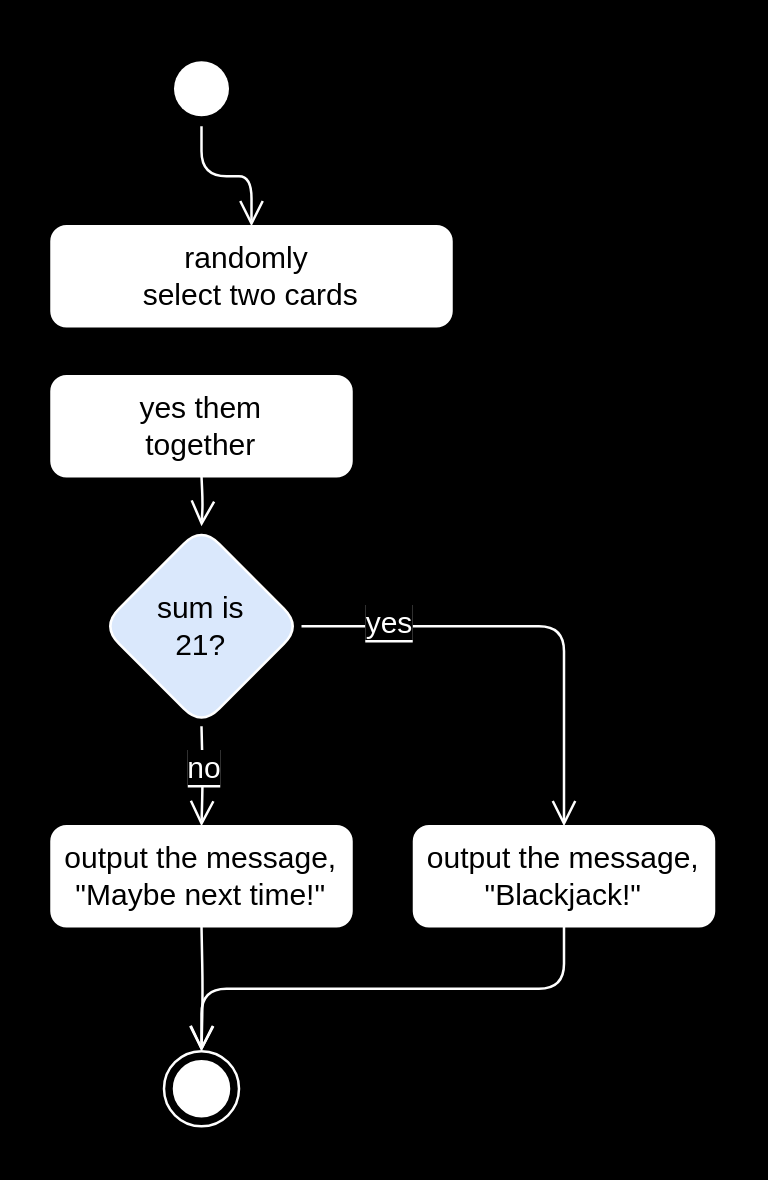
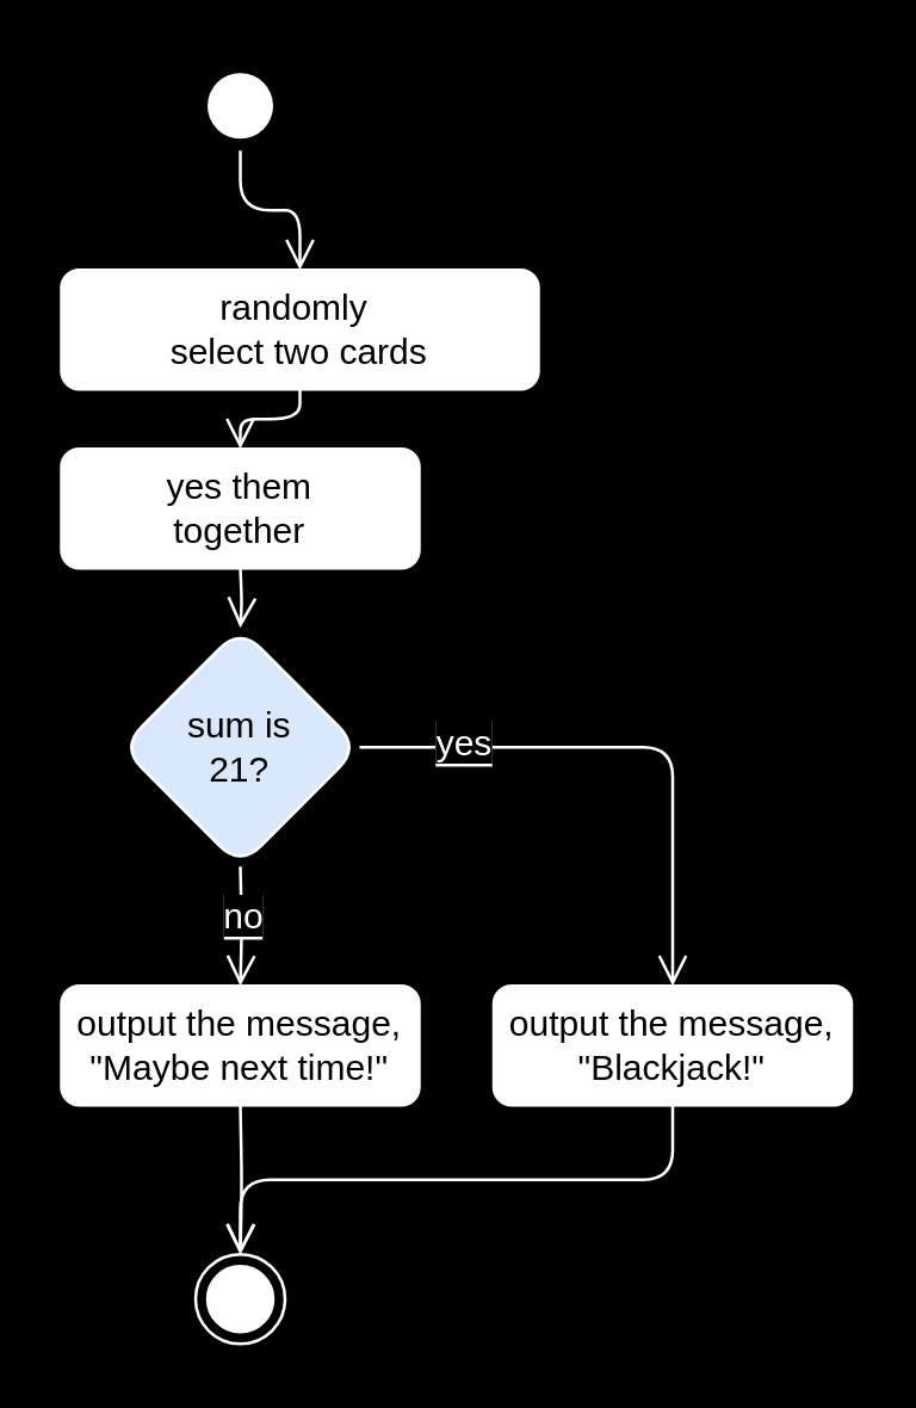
  <mxCell id="0" />
  <mxCell id="1" parent="0" />
  <mxCell id="2" value="" style="ellipse;html=1;shape=startState;fillColor=#FFFFFF;strokeColor=none;" vertex="1" parent="1"><mxGeometry x="65" y="20" width="30" height="30" as="geometry" /></mxCell>
  <mxCell id="3" value="" style="edgeStyle=orthogonalEdgeStyle;html=1;verticalAlign=bottom;endArrow=open;endSize=8;strokeColor=#FFFFFF;" edge="1" source="2" parent="1" target="4"><mxGeometry relative="1" as="geometry"><mxPoint x="80" y="110" as="targetPoint" /></mxGeometry></mxCell>
  <mxCell id="4" value="&lt;span style=&quot;white-space: normal&quot;&gt;randomly&amp;nbsp;&lt;/span&gt;&lt;br style=&quot;white-space: normal&quot;&gt;&lt;span style=&quot;white-space: normal&quot;&gt;select two cards&lt;/span&gt;" style="rounded=1;whiteSpace=wrap;html=1;strokeColor=#FFFFFF;fillColor=#FFFFFF;" vertex="1" parent="1"><mxGeometry x="20" y="90" width="160" height="40" as="geometry" /></mxCell>
+ <mxCell id="5" value="" style="edgeStyle=orthogonalEdgeStyle;html=1;verticalAlign=bottom;endArrow=open;endSize=8;strokeColor=#FFFFFF;" edge="1" parent="1" source="4" target="6"><mxGeometry relative="1" as="geometry"><mxPoint x="80" y="180" as="targetPoint" /><mxPoint x="80" y="120" as="sourcePoint" /></mxGeometry></mxCell>
  <mxCell id="6" value="yes them &lt;br&gt;together" style="rounded=1;whiteSpace=wrap;html=1;strokeColor=#FFFFFF;fillColor=#FFFFFF;" vertex="1" parent="1"><mxGeometry x="20" y="150" width="120" height="40" as="geometry" /></mxCell>
  <mxCell id="7" value="sum is &lt;br&gt;21?" style="rhombus;whiteSpace=wrap;html=1;rounded=1;strokeColor=#FFFFFF;fillColor=#dae8fc;" vertex="1" parent="1"><mxGeometry x="40" y="210" width="80" height="80" as="geometry" /></mxCell>
  <mxCell id="8" value="" style="edgeStyle=orthogonalEdgeStyle;html=1;verticalAlign=bottom;endArrow=open;endSize=8;strokeColor=#FFFFFF;" edge="1" parent="1" target="7"><mxGeometry relative="1" as="geometry"><mxPoint x="90" y="160" as="targetPoint" /><mxPoint x="80" y="190" as="sourcePoint" /></mxGeometry></mxCell>
  <mxCell id="9" value="output the message,&lt;br&gt;&quot;Blackjack!&quot;" style="rounded=1;whiteSpace=wrap;html=1;strokeColor=#FFFFFF;fillColor=#FFFFFF;" vertex="1" parent="1"><mxGeometry x="165" y="330" width="120" height="40" as="geometry" /></mxCell>
  <mxCell id="10" value="output the message,&lt;br&gt;&quot;Maybe next time!&quot;" style="rounded=1;whiteSpace=wrap;html=1;strokeColor=#FFFFFF;fillColor=#FFFFFF;" vertex="1" parent="1"><mxGeometry x="20" y="330" width="120" height="40" as="geometry" /></mxCell>
  <mxCell id="11" value="" style="edgeStyle=orthogonalEdgeStyle;html=1;verticalAlign=bottom;endArrow=open;endSize=8;strokeColor=#FFFFFF;" edge="1" parent="1" target="10"><mxGeometry relative="1" as="geometry"><mxPoint x="90" y="220" as="targetPoint" /><mxPoint x="80" y="290" as="sourcePoint" /></mxGeometry></mxCell>
  <mxCell id="12" value="&lt;span style=&quot;color: rgb(255 , 255 , 255) ; background-color: rgb(0 , 0 , 0)&quot;&gt;no&lt;/span&gt;" style="text;html=1;align=center;verticalAlign=middle;resizable=0;points=[];labelBackgroundColor=#ffffff;" vertex="1" connectable="0" parent="11"><mxGeometry x="-0.2" y="-3" relative="1" as="geometry"><mxPoint x="3" as="offset" /></mxGeometry></mxCell>
  <mxCell id="13" value="" style="edgeStyle=orthogonalEdgeStyle;html=1;verticalAlign=bottom;endArrow=open;endSize=8;strokeColor=#FFFFFF;exitX=1;exitY=0.5;exitDx=0;exitDy=0;" edge="1" parent="1" source="7" target="9"><mxGeometry relative="1" as="geometry"><mxPoint x="90" y="340" as="targetPoint" /><mxPoint x="90" y="300" as="sourcePoint" /></mxGeometry></mxCell>
  <mxCell id="14" value="&lt;font color=&quot;#ffffff&quot; style=&quot;background-color: rgb(0 , 0 , 0)&quot;&gt;yes&lt;/font&gt;" style="text;html=1;align=center;verticalAlign=middle;resizable=0;points=[];labelBackgroundColor=#ffffff;" vertex="1" connectable="0" parent="13"><mxGeometry x="-0.629" y="2" relative="1" as="geometry"><mxPoint as="offset" /></mxGeometry></mxCell>
  <mxCell id="15" value="" style="ellipse;html=1;shape=endState;fillColor=#FFFFFF;strokeColor=#FFFFFF;rounded=1;" vertex="1" parent="1"><mxGeometry x="65" y="420" width="30" height="30" as="geometry" /></mxCell>
  <mxCell id="16" value="" style="edgeStyle=orthogonalEdgeStyle;html=1;verticalAlign=bottom;endArrow=open;endSize=8;strokeColor=#FFFFFF;" edge="1" parent="1" target="15"><mxGeometry relative="1" as="geometry"><mxPoint x="90" y="220" as="targetPoint" /><mxPoint x="80" y="370" as="sourcePoint" /></mxGeometry></mxCell>
  <mxCell id="17" value="" style="edgeStyle=orthogonalEdgeStyle;html=1;verticalAlign=bottom;endArrow=open;endSize=8;strokeColor=#FFFFFF;exitX=0.5;exitY=1;exitDx=0;exitDy=0;entryX=0.5;entryY=0;entryDx=0;entryDy=0;" edge="1" parent="1" source="9" target="15"><mxGeometry relative="1" as="geometry"><mxPoint x="85" y="410" as="targetPoint" /><mxPoint x="90" y="380" as="sourcePoint" /></mxGeometry></mxCell>
